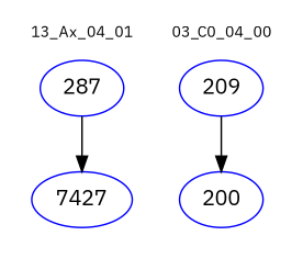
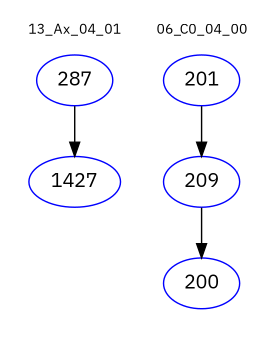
  digraph {
    fontname="IBM Plex Sans"
    node [color=blue fontname="IBM Plex Sans"]
    edge [color=black fontname="IBM Plex Sans"]
    n1 [label=287]
-   n2 [label=7427]
+   n2 [label=1427]
+   n3 [label=201]
    n4 [label=200]
    n5 [label=209]
    subgraph cluster_1 {
      color=white
      fontsize=10
      label="13_Ax_04_01"
      n1
      n2
    }
    subgraph cluster_2 {
      color=white
      fontsize=10
-     label="03_C0_04_00"
+     label="06_C0_04_00"
+     n3
      n4
      n5
    }
    n1 -> n2
+   n3 -> n5
    n5 -> n4
  }
